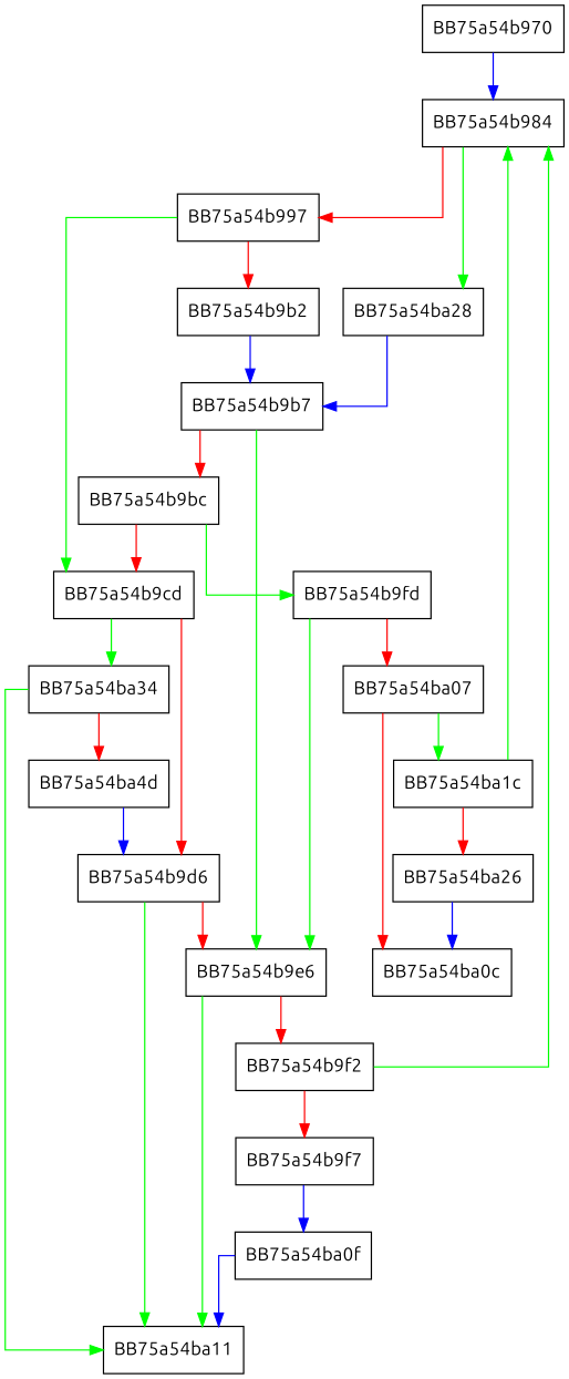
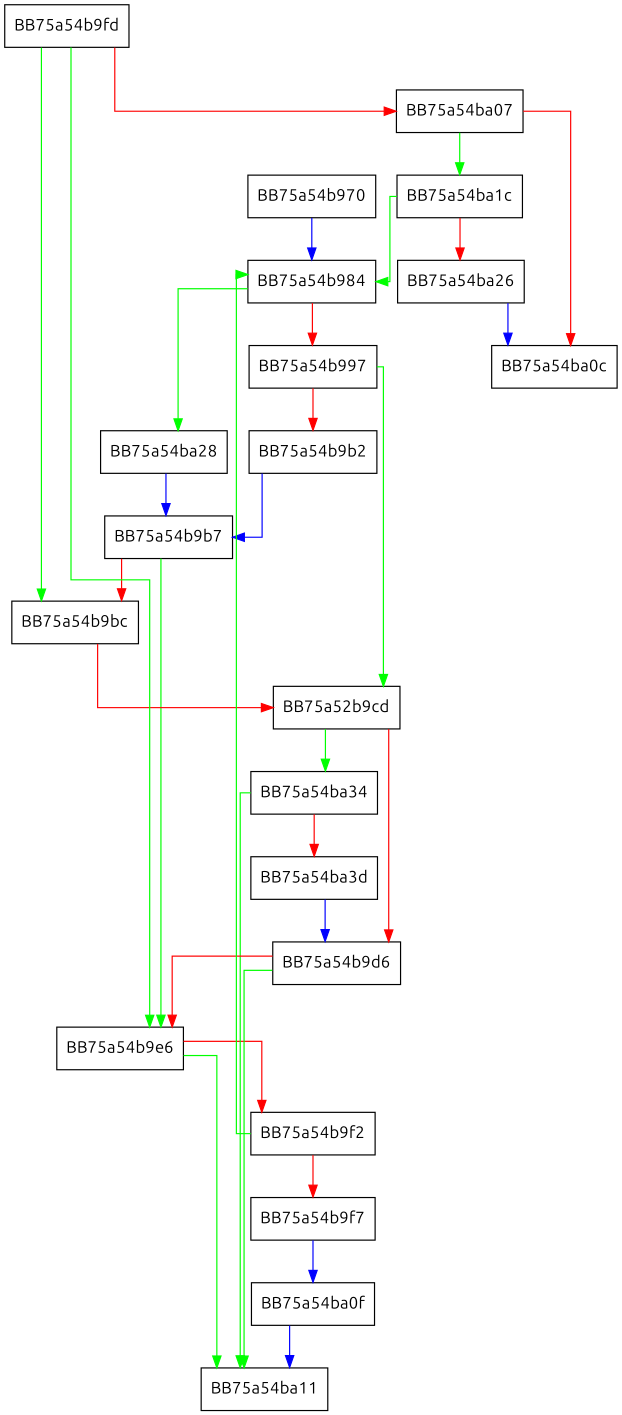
  digraph {
    fontname=Ubuntu
    splines=ortho
    node [fontname=Ubuntu shape=box]
    edge [color=green fontname=Ubuntu]
    BB75a54b970
    BB75a54b984
    BB75a54ba28
    BB75a54b997
    BB75a54b9b7
-   BB75a54b9cd
+   BB75a54b9cd [label=BB75a52b9cd]
    BB75a54b9b2
    BB75a54b9e6
    BB75a54b9bc
    BB75a54ba34
    BB75a54b9d6
    BB75a54ba11
-   BB75a54ba4d
+   BB75a54ba4d [label=BB75a54ba3d]
    BB75a54b9f2
    BB75a54b9fd
    BB75a54b9f7
    BB75a54ba07
    BB75a54ba1c
    BB75a54ba0c
    BB75a54ba0f
    BB75a54ba26
    BB75a54b970 -> BB75a54b984 [color=blue]
    BB75a54b984 -> BB75a54ba28
    BB75a54b984 -> BB75a54b997 [color=red]
    BB75a54ba28 -> BB75a54b9b7 [color=blue]
    BB75a54b997 -> BB75a54b9cd
    BB75a54b997 -> BB75a54b9b2 [color=red]
    BB75a54b9b7 -> BB75a54b9e6
    BB75a54b9b7 -> BB75a54b9bc [color=red]
    BB75a54b9cd -> BB75a54ba34
    BB75a54b9cd -> BB75a54b9d6 [color=red]
    BB75a54b9b2 -> BB75a54b9b7 [color=blue]
    BB75a54b9e6 -> BB75a54ba11
    BB75a54b9e6 -> BB75a54b9f2 [color=red]
    BB75a54b9bc -> BB75a54b9cd [color=red]
-   BB75a54b9bc -> BB75a54b9fd
+   BB75a54b9fd -> BB75a54b9bc
    BB75a54ba34 -> BB75a54ba11
    BB75a54ba34 -> BB75a54ba4d [color=red]
    BB75a54b9d6 -> BB75a54b9e6 [color=red]
    BB75a54b9d6 -> BB75a54ba11
    BB75a54ba4d -> BB75a54b9d6 [color=blue]
    BB75a54b9f2 -> BB75a54b984
    BB75a54b9f2 -> BB75a54b9f7 [color=red]
    BB75a54b9fd -> BB75a54b9e6
    BB75a54b9fd -> BB75a54ba07 [color=red]
    BB75a54b9f7 -> BB75a54ba0f [color=blue]
    BB75a54ba07 -> BB75a54ba1c
    BB75a54ba07 -> BB75a54ba0c [color=red]
    BB75a54ba1c -> BB75a54b984
    BB75a54ba1c -> BB75a54ba26 [color=red]
    BB75a54ba0f -> BB75a54ba11 [color=blue]
    BB75a54ba26 -> BB75a54ba0c [color=blue]
  }
